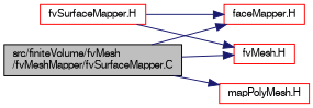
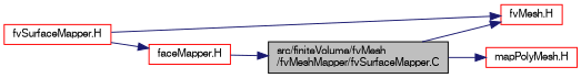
  digraph {
    rankdir=LR
    node [color=red fontname=FreeSans fontsize=10 shape=record]
    edge [color=midnightblue fontname=FreeSans fontsize=10 labelfontname=FreeSans labelfontsize=10 style=solid]
    n1 [color=black fillcolor=grey75 fontcolor=black height=0.2 label="src/finiteVolume/fvMesh\l/fvMeshMapper/fvSurfaceMapper.C" style=filled width=0.4]
    n2 [height=0.2 label="fvMesh.H" width=0.4]
    n3 [height=0.2 label="faceMapper.H" width=0.4]
    n4 [height=0.2 label="mapPolyMesh.H" width=0.4]
    n5 [height=0.2 label="fvSurfaceMapper.H" width=0.4]
    n1 -> n2
-   n1 -> n3
+   n3 -> n1
    n1 -> n4
    n5 -> n2
    n5 -> n3
  }
